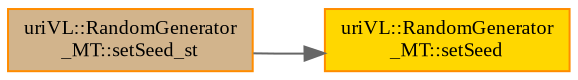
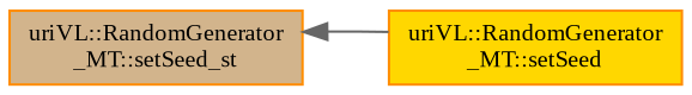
  digraph {
    rankdir=LR
    fontname="Liberation Serif"
    node [color=darkorange fontname="Liberation Serif" fontsize=10 shape=record style=filled]
    n1 [fillcolor=tan fontcolor=black height=0.2 label="uriVL::RandomGenerator\l_MT::setSeed_st" width=0.4]
    n2 [fillcolor=gold height=0.2 label="uriVL::RandomGenerator\l_MT::setSeed" width=0.4]
-   n1 -> n2 [color=gray40 fontname="Liberation Serif" fontsize=10 labelfontname=Helvetica labelfontsize=10 style=solid]
+   n2 -> n1 [color=gray40 fontname="Liberation Serif" fontsize=10 labelfontname=Helvetica labelfontsize=10 style=solid]
  }
